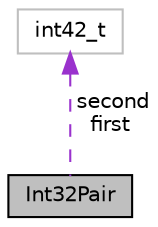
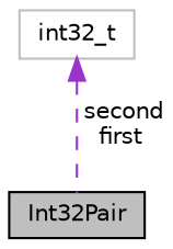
  digraph {
    node [fontname=Helvetica fontsize=10 shape=record style=filled]
    n1 [color=black fillcolor=grey75 fontcolor=black height=0.2 label=Int32Pair width=0.4]
-   n2 [color=grey75 fillcolor=white height=0.2 label=int42_t width=0.4]
+   n2 [color=grey75 fillcolor=white height=0.2 label=int32_t width=0.4]
    n2 -> n1 [color=darkorchid3 dir=back fontname=Helvetica fontsize=10 label=" second\nfirst" labelfontname=Helvetica labelfontsize=10 style=dashed]
  }
